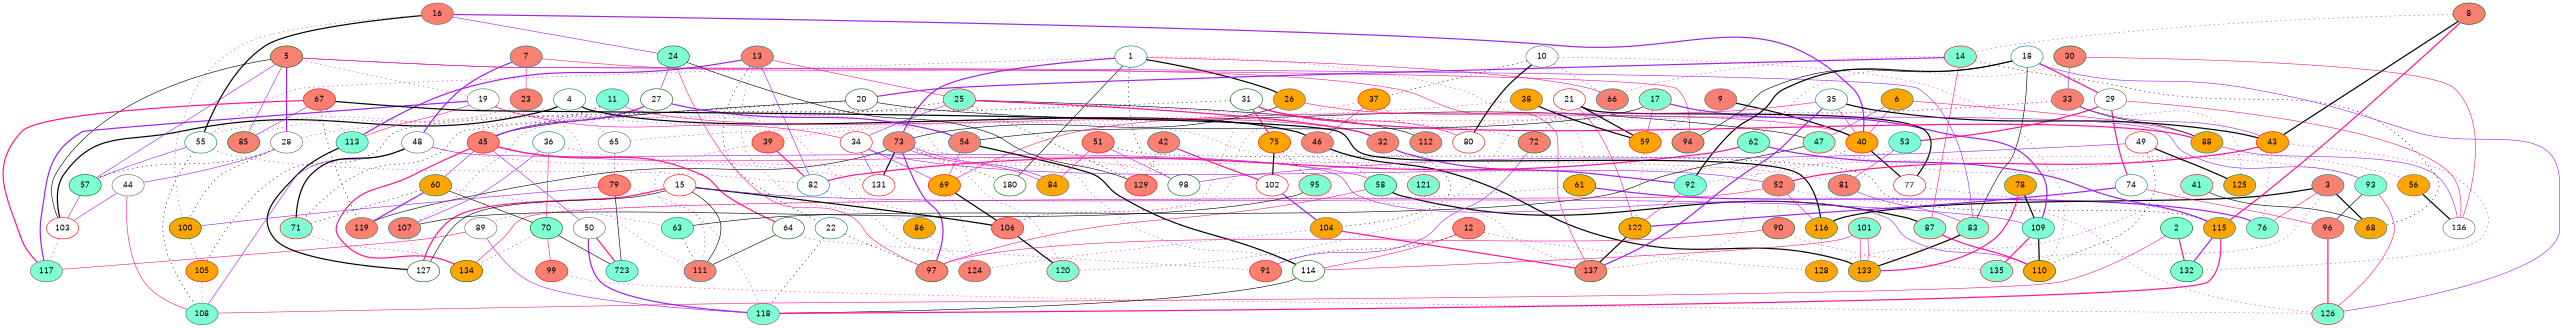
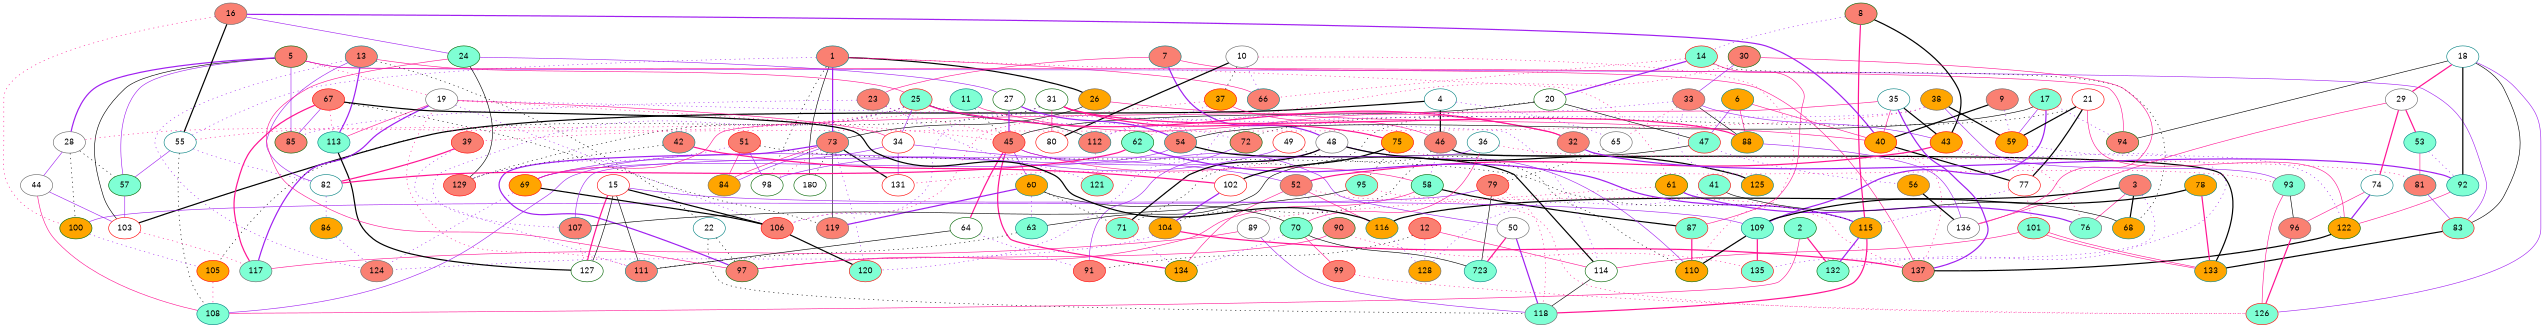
  graph {
    fontname=Lato
    node [color=red fillcolor=salmon fontname=Lato style=filled]
    edge [color=purple fontname=Lato style=solid]
-   1 [color=teal fillcolor=white]
+   1 [color=teal]
    26 [color=gray40 fillcolor=orange]
    55 [color=teal fillcolor=white]
    61 [color=darkgreen fillcolor=orange]
    66 [color=teal]
    73 [color=teal]
    98 [color=darkgreen fillcolor=white]
    n8 [color=darkgreen fillcolor=white label=180]
    40 [fillcolor=orange]
    108 [color=teal fillcolor=aquamarine]
    57 [color=darkgreen fillcolor=aquamarine]
    82 [color=teal fillcolor=white]
    76 [color=gray40 fillcolor=aquamarine]
    89 [color=gray40 fillcolor=white]
    97 [color=darkgreen]
    131 [fillcolor=white]
    120 [fillcolor=aquamarine]
    84 [color=gray40 fillcolor=orange]
    119 [color=gray40]
    2 [color=darkgreen fillcolor=aquamarine]
    132 [color=darkgreen fillcolor=aquamarine]
    3 [color=teal]
    68 [color=teal fillcolor=orange]
    116 [color=teal fillcolor=orange]
    135 [fillcolor=aquamarine]
    128 [color=gray40 fillcolor=orange]
    4 [color=teal fillcolor=white]
    46 [color=gray40]
    65 [color=gray40 fillcolor=white]
    103 [fillcolor=white]
    58 [color=darkgreen fillcolor=aquamarine]
    104 [color=gray40 fillcolor=orange]
    133 [color=teal fillcolor=orange]
    79
    117 [color=gray40 fillcolor=aquamarine]
    5 [color=darkgreen]
    19 [color=gray40 fillcolor=white]
    28 [color=gray40 fillcolor=white]
    83 [fillcolor=aquamarine]
    85 [color=darkgreen]
    94 [color=darkgreen]
    45
    114 [color=darkgreen fillcolor=white]
    113 [color=teal fillcolor=aquamarine]
    106
    111 [color=teal]
    34 [fillcolor=white]
    100 [color=darkgreen fillcolor=orange]
    44 [color=gray40 fillcolor=white]
    6 [color=teal fillcolor=orange]
    47 [fillcolor=aquamarine]
    88 [color=teal fillcolor=orange]
    137 [color=darkgreen]
    77 [fillcolor=white]
    56 [color=gray40 fillcolor=orange]
    63 [color=teal fillcolor=aquamarine]
    136 [color=gray40 fillcolor=white]
    7 [color=teal]
    23 [color=gray40]
    48 [color=gray40 fillcolor=white]
    121 [fillcolor=aquamarine]
    110 [color=darkgreen fillcolor=orange]
    71 [fillcolor=aquamarine]
    125 [color=teal fillcolor=orange]
    8 [color=darkgreen]
    14 [fillcolor=aquamarine]
    43 [fillcolor=orange]
    115 [color=teal fillcolor=orange]
    20 [color=darkgreen fillcolor=white]
    87 [fillcolor=aquamarine]
    52 [color=gray40]
    118 [color=gray40 fillcolor=aquamarine]
    9 [color=gray40]
    59 [fillcolor=orange]
    122 [color=darkgreen fillcolor=orange]
    10 [color=gray40 fillcolor=white]
    37 [fillcolor=orange]
    80 [fillcolor=white]
    112 [color=teal]
    11 [color=teal fillcolor=aquamarine]
    32 [color=gray40]
    92 [color=teal fillcolor=aquamarine]
    50 [color=gray40 fillcolor=white]
    60 [color=teal fillcolor=orange]
    64 [color=darkgreen fillcolor=white]
    134 [color=darkgreen fillcolor=orange]
    12
    91
    13 [color=teal]
    22 [color=teal fillcolor=white]
    25 [fillcolor=aquamarine]
    124 [color=gray40]
    72 [color=darkgreen]
    129
    107 [color=teal]
    86 [color=teal fillcolor=orange]
    127 [color=darkgreen fillcolor=white]
    15 [fillcolor=white]
    109 [color=teal fillcolor=aquamarine]
    16 [color=gray40]
    24 [color=darkgreen fillcolor=aquamarine]
    27 [color=darkgreen fillcolor=white]
    105 [fillcolor=orange]
    17 [fillcolor=aquamarine]
    54 [color=teal]
    69 [fillcolor=orange]
    18 [color=teal fillcolor=white]
    29 [color=gray40 fillcolor=white]
    126 [fillcolor=aquamarine]
    53 [color=teal fillcolor=aquamarine]
    74 [color=teal fillcolor=white]
    21 [fillcolor=white]
    101 [fillcolor=aquamarine]
    81 [color=teal]
    96 [color=gray40]
    30 [color=darkgreen]
    33 [color=gray40]
    62 [color=darkgreen fillcolor=aquamarine]
    31 [color=darkgreen fillcolor=white]
    75 [fillcolor=orange]
    93 [color=gray40 fillcolor=aquamarine]
    102 [fillcolor=white]
    95 [fillcolor=aquamarine]
    90 [color=darkgreen]
    35 [color=teal fillcolor=white]
    36 [color=teal fillcolor=white]
    70 [color=darkgreen fillcolor=aquamarine]
    n128 [color=teal fillcolor=aquamarine label=723]
    99
    38 [color=gray40 fillcolor=orange]
    39
    41 [fillcolor=aquamarine]
    42 [color=teal]
    49 [fillcolor=white]
    51
    67
    78 [color=teal fillcolor=orange]
    1 -- 26 [color=black style=bold]
    1 -- 55 [style=dotted]
    1 -- 61 [color=deeppink style=dotted]
    1 -- 66 [color=deeppink]
    1 -- 73 [style=bold]
    1 -- 98 [color=black style=dotted]
    1 -- n8 [color=black]
    26 -- 73 [color=black]
    26 -- 40 [color=deeppink]
    55 -- 108 [color=black style=dotted]
    55 -- 57
    55 -- 82 [style=dotted]
    61 -- 76 [style=bold]
    61 -- 89 [color=deeppink style=dotted]
    73 -- 98 [color=deeppink style=dotted]
    73 -- n8 [color=black style=dotted]
    73 -- 97 [style=bold]
    73 -- 131 [color=black style=bold]
    73 -- 120 [style=dotted]
    73 -- 84 [color=deeppink]
    73 -- 84
    73 -- 119 [color=black]
    40 -- 137 [color=deeppink style=dotted]
    40 -- 77 [color=black style=bold]
    57 -- 103
    82 -- 86 [style=dotted]
    89 -- 117 [color=deeppink]
    89 -- 118
    2 -- 108 [color=deeppink]
    2 -- 132 [color=deeppink style=bold]
    3 -- 76 [color=deeppink]
    3 -- 68 [color=black style=bold]
    3 -- 116 [color=black style=bold]
    3 -- 135 [style=dotted]
    116 -- 128 [style=dotted]
    4 -- 46 [color=black style=bold]
    4 -- 65 [style=dotted]
    4 -- 103 [color=black style=bold]
    46 -- 58 [style=dotted]
    46 -- 104 [color=black style=dotted]
    46 -- 133 [color=black style=bold]
    65 -- 79 [color=black style=dotted]
    103 -- 117 [color=deeppink style=dotted]
    58 -- 97 [color=deeppink]
    58 -- 87 [color=black style=bold]
    104 -- 137 [color=deeppink style=bold]
    104 -- 124 [style=dotted]
    79 -- 100
    79 -- 118 [color=deeppink style=dotted]
    79 -- n128 [color=black]
    5 -- 57
    5 -- 103 [color=black]
    5 -- 19 [color=deeppink style=dotted]
    5 -- 28 [style=bold]
    5 -- 83
    5 -- 85
    5 -- 94 [color=deeppink]
    19 -- 117 [style=bold]
    19 -- 45 [color=deeppink style=dotted]
    19 -- 114 [style=dotted]
    19 -- 113 [color=deeppink]
    19 -- 106 [style=dotted]
    19 -- 111 [color=deeppink style=dotted]
    19 -- 34 [color=deeppink]
    28 -- 57 [color=black style=dotted]
    28 -- 100 [color=black style=dotted]
    28 -- 44
    83 -- 133 [color=black style=bold]
    45 -- 58 [color=deeppink]
    45 -- 50
    45 -- 60
    45 -- 64 [color=deeppink style=bold]
    45 -- 134 [color=deeppink style=bold]
    114 -- 118 [color=black]
    113 -- 127 [color=black style=bold]
    106 -- 120 [color=black style=bold]
    34 -- 131
    34 -- 52
    34 -- 69
    100 -- 105 [style=dotted]
    44 -- 108 [color=deeppink]
    44 -- 103
    6 -- 40 [color=deeppink]
    6 -- 47
    6 -- 88 [color=deeppink]
    47 -- 56 [style=dotted]
    47 -- 63 [color=black]
    88 -- 136
    77 -- 115 [style=dotted]
    77 -- 101 [color=deeppink style=dotted]
    56 -- 136 [color=black style=bold]
    63 -- 111 [color=black style=dotted]
    7 -- 137 [color=deeppink]
    7 -- 23 [color=deeppink]
    7 -- 48 [style=bold]
    23 -- 85 [style=dotted]
    23 -- 45 [color=deeppink style=dotted]
    23 -- 121 [style=dotted]
    48 -- 108
    48 -- 131 [color=deeppink style=dotted]
    48 -- 110
    48 -- 71 [color=black style=bold]
-   49 -- 125 [color=black style=bold]
+   48 -- 125 [color=black style=bold]
    71 -- 134 [style=dotted]
    8 -- 14 [style=dotted]
    8 -- 43 [color=black style=bold]
    8 -- 115 [color=deeppink style=bold]
    14 -- 66 [color=deeppink style=dotted]
    14 -- 68 [color=black style=dotted]
    14 -- 20 [style=bold]
    14 -- 87 [color=deeppink]
    43 -- 76 [color=deeppink style=dotted]
    43 -- 132 [style=dotted]
    43 -- 52 [color=deeppink style=bold]
    115 -- 132 [style=bold]
    115 -- 118 [color=deeppink style=bold]
    20 -- 45 [color=black]
    20 -- 47 [color=black]
    20 -- 71 [color=black style=dotted]
    87 -- 110 [color=deeppink style=bold]
    52 -- 116 [color=deeppink]
    52 -- 134 [color=deeppink]
    52 -- 126 [color=deeppink style=dotted]
    52 -- 90 [style=dotted]
    9 -- 40 [color=black style=bold]
    9 -- 59 [style=dotted]
    59 -- 122 [style=dotted]
    122 -- 137 [color=black style=bold]
    10 -- 66 [style=dotted]
    10 -- 110 [color=deeppink style=dotted]
    10 -- 37 [color=black style=dotted]
    10 -- 80 [color=black style=bold]
    37 -- 46 [color=deeppink]
    37 -- 106 [color=deeppink style=dotted]
    37 -- 112 [style=dotted]
    112 -- 121 [color=deeppink style=dotted]
    11 -- 55 [color=deeppink style=dotted]
    11 -- 45 [color=black style=dotted]
    11 -- 32 [color=deeppink]
    32 -- 92 [style=bold]
    92 -- 122 [color=deeppink]
    50 -- 118 [style=bold]
    50 -- n128 [color=deeppink style=bold]
    60 -- 119 [style=bold]
    60 -- 63 [style=dotted]
    60 -- 71 [color=black style=dotted]
    60 -- 70 [color=black]
    64 -- 111 [color=black]
    64 -- 91 [style=dotted]
    12 -- 128 [style=dotted]
    12 -- 114 [color=deeppink]
    12 -- 91 [color=black style=dotted]
    13 -- 82
    13 -- 113 [style=bold]
    13 -- 22 [color=black style=dotted]
    13 -- 25 [color=deeppink]
    13 -- 124 [style=dotted]
    22 -- 97 [color=black style=dotted]
    22 -- 118 [color=black style=dotted]
    25 -- 28 [color=deeppink style=dotted]
    25 -- 34
    25 -- 112 [color=black]
    25 -- 32 [color=deeppink style=bold]
    25 -- 72 [style=dotted]
    25 -- 129 [color=black style=dotted]
    25 -- 107 [style=dotted]
    72 -- 91
    107 -- 127 [color=deeppink style=dotted]
    86 -- 124 [style=dotted]
    15 -- 106 [color=black style=bold]
    15 -- 111 [color=black]
    15 -- 127 [color=deeppink style=bold]
    15 -- 127 [color=black]
    15 -- 109
    109 -- 135 [color=deeppink style=bold]
    109 -- 110 [color=black style=bold]
    16 -- 55 [color=black style=bold]
    16 -- 40 [style=bold]
    16 -- 100 [color=deeppink style=dotted]
    16 -- 24
    24 -- 97 [color=deeppink]
    24 -- 129 [color=black]
    24 -- 27
    27 -- 45 [style=bold]
    27 -- 54 [style=bold]
    105 -- 108 [color=deeppink style=dotted]
    17 -- 94 [style=dotted]
    17 -- 59
    17 -- 109 [style=bold]
    17 -- 54 [color=black]
    54 -- 114 [color=black style=bold]
    54 -- 69
    69 -- 106 [color=black style=bold]
    69 -- 124 [style=dotted]
    18 -- 83 [color=black]
    18 -- 94 [color=black]
    18 -- 92 [color=black style=bold]
    18 -- 29 [color=deeppink style=bold]
    18 -- 126
    29 -- 136 [color=deeppink]
    29 -- 53 [color=deeppink style=bold]
    29 -- 74 [color=deeppink style=bold]
    53 -- 92 [style=dotted]
    53 -- 81 [color=deeppink]
    74 -- 122 [style=bold]
    74 -- 96 [color=deeppink]
    21 -- 77 [color=black style=bold]
    21 -- 59 [color=black style=bold]
    21 -- 122 [color=deeppink]
    21 -- 72 [color=black style=dotted]
    101 -- 133 [color=deeppink]
    101 -- 133 [color=deeppink]
    101 -- 114 [color=deeppink]
    81 -- 83
    96 -- 126 [color=deeppink style=bold]
    30 -- 136 [color=deeppink]
    30 -- 33
    30 -- 62 [color=deeppink style=dotted]
    33 -- 65 [color=deeppink style=dotted]
    33 -- 88 [color=black]
    33 -- 125 [style=dotted]
    33 -- 43
    33 -- 112 [style=dotted]
    62 -- 82 [color=deeppink style=bold]
    62 -- 115 [style=bold]
    31 -- 106 [style=dotted]
    31 -- 88 [color=deeppink style=bold]
    31 -- 80 [color=deeppink]
    31 -- 105 [color=black style=dotted]
    31 -- 75 [color=deeppink style=bold]
    75 -- 93 [color=deeppink style=dotted]
    75 -- 102 [color=black style=bold]
    75 -- 95 [color=black style=dotted]
    93 -- 126 [color=deeppink]
    93 -- 96 [color=black]
    102 -- 104 [style=bold]
    95 -- 137 [color=deeppink style=dotted]
    95 -- 107 [color=black]
    90 -- 97 [color=deeppink]
    90 -- 135 [color=deeppink style=dotted]
    35 -- 40 [color=deeppink]
    35 -- 137 [style=bold]
    35 -- 43 [color=black style=bold]
    35 -- 69 [color=deeppink]
    36 -- 107
    36 -- 81 [color=deeppink style=dotted]
    36 -- 70 [color=deeppink]
    70 -- 134 [style=dotted]
    70 -- n128 [color=black]
    70 -- 99 [color=deeppink]
    99 -- 126 [color=deeppink style=dotted]
    38 -- 120 [style=dotted]
    38 -- 59 [color=black style=bold]
    38 -- 93
    38 -- 39 [color=deeppink style=dotted]
    39 -- 82 [color=deeppink style=bold]
    39 -- 111 [style=dotted]
    41 -- 68 [color=black]
    41 -- 128 [style=dotted]
    42 -- 129 [color=black style=dotted]
    42 -- 102 [color=deeppink style=bold]
    49 -- 98
    49 -- 110 [color=black style=dotted]
    51 -- 98
    51 -- 84 [color=deeppink]
    51 -- 115 [color=black style=dotted]
    51 -- 129 [style=dotted]
    67 -- 119 [color=black style=dotted]
    67 -- 116 [color=black style=bold]
    67 -- 117 [color=deeppink style=bold]
    67 -- 85
    67 -- 113 [color=deeppink style=dotted]
    78 -- 133 [color=deeppink style=bold]
    78 -- 109 [color=black style=bold]
  }
